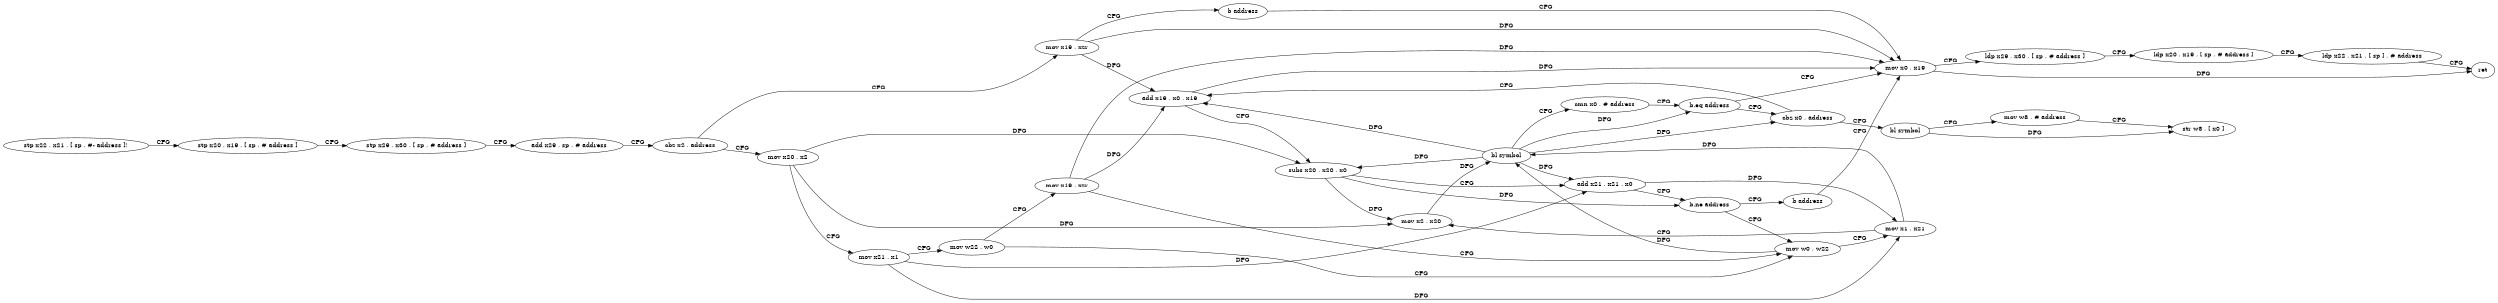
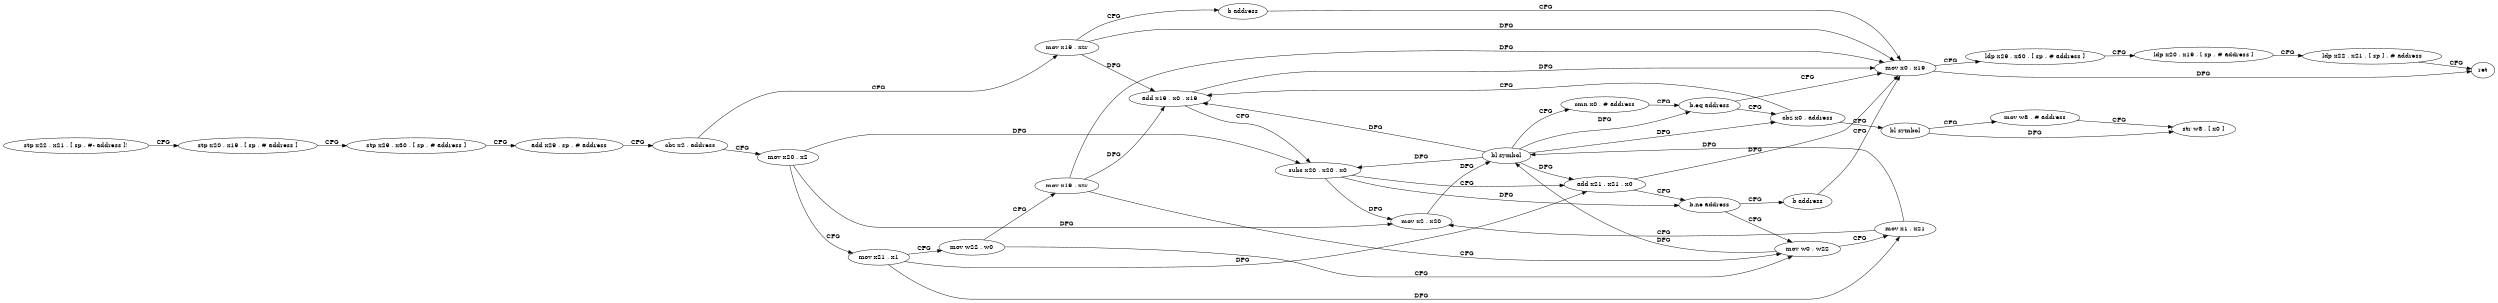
  digraph {
    rankdir=LR
    n1 [label="stp x22 , x21 , [ sp , #- address ]!"]
    n2 [label="stp x20 , x19 , [ sp , # address ]"]
    n3 [label="stp x29 , x30 , [ sp , # address ]"]
    n4 [label="add x29 , sp , # address"]
    n5 [label="cbz x2 , address"]
    n6 [label="mov x19 , xzr"]
    n7 [label="mov x20 , x2"]
    n8 [label="b address"]
    n9 [label="mov x0 , x19"]
    n10 [label="add x19 , x0 , x19"]
    n11 [label="mov x21 , x1"]
    n12 [label="subs x20 , x20 , x0"]
    n13 [label="mov x2 , x20"]
    n14 [label="ldp x29 , x30 , [ sp , # address ]"]
    n15 [label=ret]
    n16 [label="mov w22 , w0"]
    n17 [label="add x21 , x21 , x0"]
    n18 [label="mov x1 , x21"]
    n19 [label="b.ne address"]
    n20 [label="bl symbol"]
    n21 [label="ldp x20 , x19 , [ sp , # address ]"]
    n22 [label="mov x19 , xzr"]
    n23 [label="mov w0 , w22"]
    n24 [label="cbz x0 , address"]
    n25 [label="cmn x0 , # address"]
    n26 [label="b.eq address"]
    n27 [label="ldp x22 , x21 , [ sp ] , # address"]
    n28 [label="bl symbol"]
    n29 [label="mov w8 , # address"]
    n30 [label="str w8 , [ x0 ]"]
    n31 [label="b address"]
    n1 -> n2 [label=CFG]
    n2 -> n3 [label=CFG]
    n3 -> n4 [label=CFG]
    n4 -> n5 [label=CFG]
    n5 -> n6 [label=CFG]
    n5 -> n7 [label=CFG]
    n6 -> n8 [label=CFG]
    n6 -> n9 [label=DFG]
    n6 -> n10 [label=DFG]
    n7 -> n11 [label=CFG]
    n7 -> n12 [label=DFG]
    n7 -> n13 [label=DFG]
    n8 -> n9 [label=CFG]
    n9 -> n14 [label=CFG]
    n9 -> n15 [label=DFG]
    n10 -> n9 [label=DFG]
    n10 -> n12 [label=CFG]
    n11 -> n16 [label=CFG]
    n11 -> n17 [label=DFG]
    n11 -> n18 [label=DFG]
    n12 -> n13 [label=DFG]
    n12 -> n17 [label=CFG]
    n12 -> n19 [label=DFG]
    n13 -> n20 [label=DFG]
    n14 -> n21 [label=CFG]
    n16 -> n22 [label=CFG]
    n16 -> n23 [label=CFG]
-   n17 -> n18 [label=DFG]
+   n17 -> n9 [label=DFG]
    n17 -> n19 [label=CFG]
    n18 -> n13 [label=CFG]
    n18 -> n20 [label=DFG]
    n19 -> n23 [label=CFG]
    n19 -> n31 [label=CFG]
    n20 -> n10 [label=DFG]
    n20 -> n12 [label=DFG]
    n20 -> n17 [label=DFG]
    n20 -> n24 [label=DFG]
    n20 -> n25 [label=CFG]
    n20 -> n26 [label=DFG]
    n21 -> n27 [label=CFG]
    n22 -> n9 [label=DFG]
    n22 -> n10 [label=DFG]
    n22 -> n23 [label=CFG]
    n23 -> n18 [label=CFG]
    n23 -> n20 [label=DFG]
    n24 -> n10 [label=CFG]
    n24 -> n28 [label=CFG]
    n25 -> n26 [label=CFG]
    n26 -> n9 [label=CFG]
    n26 -> n24 [label=CFG]
    n27 -> n15 [label=CFG]
    n28 -> n29 [label=CFG]
    n28 -> n30 [label=DFG]
    n29 -> n30 [label=CFG]
    n31 -> n9 [label=CFG]
  }
